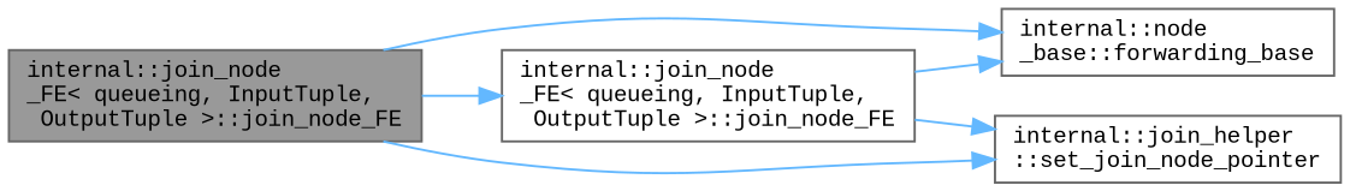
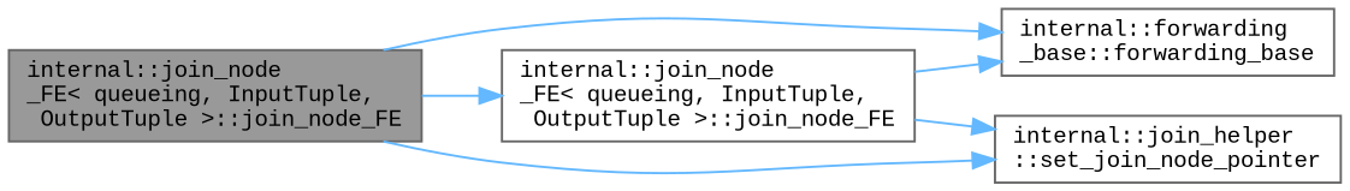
  digraph {
    rankdir=LR
    fontname="Liberation Mono"
    node [color=grey40 fillcolor=white fontname="Liberation Mono" fontsize=10 shape=box style=filled]
    edge [color=steelblue1 fontname="Liberation Mono" fontsize=10 labelfontname=Helvetica labelfontsize=10 style=solid]
    n1 [color=gray40 fillcolor=grey60 fontcolor=black height=0.2 label="internal::join_node\l_FE\< queueing, InputTuple,\l OutputTuple \>::join_node_FE" width=0.4]
-   n2 [height=0.2 label="internal::node\l_base::forwarding_base" width=0.4]
+   n2 [height=0.2 label="internal::forwarding\l_base::forwarding_base" width=0.4]
    n3 [height=0.2 label="internal::join_node\l_FE\< queueing, InputTuple,\l OutputTuple \>::join_node_FE" width=0.4]
    n4 [height=0.2 label="internal::join_helper\l::set_join_node_pointer" width=0.4]
    n1 -> n2
    n1 -> n3
    n1 -> n4
    n3 -> n2
    n3 -> n4
  }
